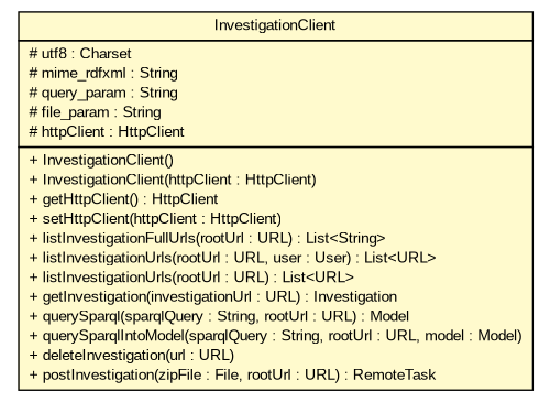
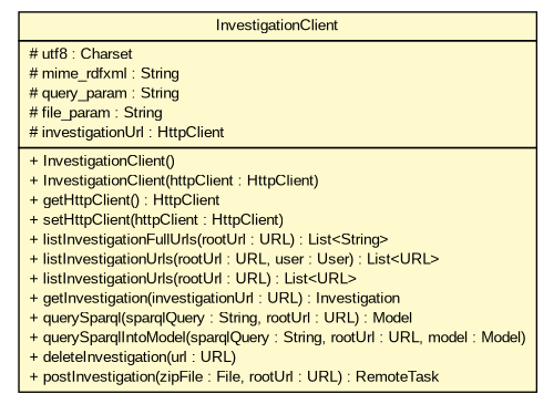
  digraph {
-   n1 [fontcolor=black fontname=arial fontsize=10.0 label=<<table border="0" cellborder="1" cellspacing="0" cellpadding="2" port="p" bgcolor="lemonChiffon" href="./InvestigationClient.html"> 		<tr><td><table border="0" cellspacing="0" cellpadding="1"> 			<tr><td> InvestigationClient </td></tr> 		</table></td></tr> 		<tr><td><table border="0" cellspacing="0" cellpadding="1"> 			<tr><td align="left"> # utf8 : Charset </td></tr> 			<tr><td align="left"> # mime_rdfxml : String </td></tr> 			<tr><td align="left"> # query_param : String </td></tr> 			<tr><td align="left"> # file_param : String </td></tr> 			<tr><td align="left"> # httpClient : HttpClient </td></tr> 		</table></td></tr> 		<tr><td><table border="0" cellspacing="0" cellpadding="1"> 			<tr><td align="left"> + InvestigationClient() </td></tr> 			<tr><td align="left"> + InvestigationClient(httpClient : HttpClient) </td></tr> 			<tr><td align="left"> + getHttpClient() : HttpClient </td></tr> 			<tr><td align="left"> + setHttpClient(httpClient : HttpClient) </td></tr> 			<tr><td align="left"> + listInvestigationFullUrls(rootUrl : URL) : List&lt;String&gt; </td></tr> 			<tr><td align="left"> + listInvestigationUrls(rootUrl : URL, user : User) : List&lt;URL&gt; </td></tr> 			<tr><td align="left"> + listInvestigationUrls(rootUrl : URL) : List&lt;URL&gt; </td></tr> 			<tr><td align="left"> + getInvestigation(investigationUrl : URL) : Investigation </td></tr> 			<tr><td align="left"> + querySparql(sparqlQuery : String, rootUrl : URL) : Model </td></tr> 			<tr><td align="left"> + querySparqlIntoModel(sparqlQuery : String, rootUrl : URL, model : Model) </td></tr> 			<tr><td align="left"> + deleteInvestigation(url : URL) </td></tr> 			<tr><td align="left"> + postInvestigation(zipFile : File, rootUrl : URL) : RemoteTask </td></tr> 		</table></td></tr> 		</table>> shape=plaintext]
+   n1 [fontcolor=black fontname=arial fontsize=10.0 label=<<table border="0" cellborder="1" cellspacing="0" cellpadding="2" port="p" bgcolor="lemonChiffon" href="./InvestigationClient.html"> 		<tr><td><table border="0" cellspacing="0" cellpadding="1"> 			<tr><td> InvestigationClient </td></tr> 		</table></td></tr> 		<tr><td><table border="0" cellspacing="0" cellpadding="1"> 			<tr><td align="left"> # utf8 : Charset </td></tr> 			<tr><td align="left"> # mime_rdfxml : String </td></tr> 			<tr><td align="left"> # query_param : String </td></tr> 			<tr><td align="left"> # file_param : String </td></tr> 			<tr><td align="left"> # investigationUrl : HttpClient </td></tr> 		</table></td></tr> 		<tr><td><table border="0" cellspacing="0" cellpadding="1"> 			<tr><td align="left"> + InvestigationClient() </td></tr> 			<tr><td align="left"> + InvestigationClient(httpClient : HttpClient) </td></tr> 			<tr><td align="left"> + getHttpClient() : HttpClient </td></tr> 			<tr><td align="left"> + setHttpClient(httpClient : HttpClient) </td></tr> 			<tr><td align="left"> + listInvestigationFullUrls(rootUrl : URL) : List&lt;String&gt; </td></tr> 			<tr><td align="left"> + listInvestigationUrls(rootUrl : URL, user : User) : List&lt;URL&gt; </td></tr> 			<tr><td align="left"> + listInvestigationUrls(rootUrl : URL) : List&lt;URL&gt; </td></tr> 			<tr><td align="left"> + getInvestigation(investigationUrl : URL) : Investigation </td></tr> 			<tr><td align="left"> + querySparql(sparqlQuery : String, rootUrl : URL) : Model </td></tr> 			<tr><td align="left"> + querySparqlIntoModel(sparqlQuery : String, rootUrl : URL, model : Model) </td></tr> 			<tr><td align="left"> + deleteInvestigation(url : URL) </td></tr> 			<tr><td align="left"> + postInvestigation(zipFile : File, rootUrl : URL) : RemoteTask </td></tr> 		</table></td></tr> 		</table>> shape=plaintext]
  }
